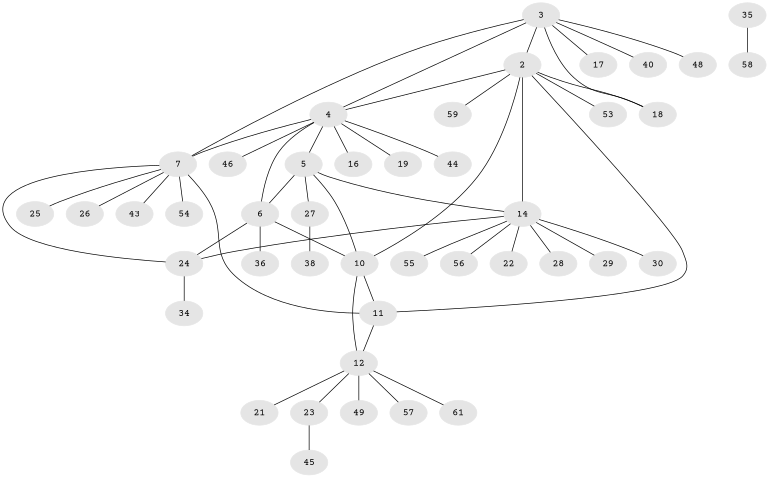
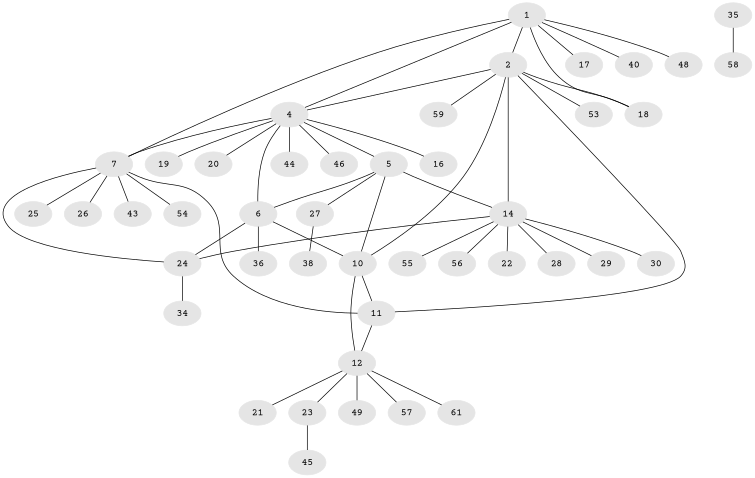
  graph {
    fontname="Courier Prime"
    node [color=gray90 fontname="Courier Prime" style=filled]
    edge [fontname="Courier Prime"]
-   1 [super="+3" label=3]
+   1 [super="+3"]
    2 [super="+13"]
    4 [super="+8"]
    7 [super="+9"]
    17 [super="+33"]
    18
    40 [super="+52"]
    48
    10 [super="+42"]
    11
    14 [super="+15"]
    53
    59
    5 [super="+37"]
    6 [super="+32"]
    16
    19
+   20
    44
    46
    24 [super="+31"]
    25
    26
    43
    54
    12 [super="+41"]
    22
    28
    29
    30 [super="+60"]
    55
    56
    27 [super="+50"]
    36
    38
    34 [super="+39"]
    35
    58
    21
    23
    49
    57
    61
    45 [super="+47"]
    1 -- 2 [weight=2]
    1 -- 4
    1 -- 7
    1 -- 17
    1 -- 18
    1 -- 40
    1 -- 48
    2 -- 4
    2 -- 18
    2 -- 10
    2 -- 11
    2 -- 14 [weight=2]
    2 -- 53
    2 -- 59
    4 -- 7 [weight=2]
    4 -- 5
    4 -- 6
    4 -- 16
    4 -- 19
+   4 -- 20
    4 -- 44
    4 -- 46
    7 -- 11
    7 -- 24
    7 -- 25
    7 -- 26
    7 -- 43
    7 -- 54
    10 -- 11
    10 -- 12
    11 -- 12
    14 -- 24
    14 -- 22
    14 -- 28
    14 -- 29
    14 -- 30
    14 -- 55
    14 -- 56
    5 -- 10
    5 -- 14
    5 -- 6
    5 -- 27
    6 -- 10
    6 -- 24
    6 -- 36
    24 -- 34
    12 -- 21
    12 -- 23
    12 -- 49
    12 -- 57
    12 -- 61
    27 -- 38
    35 -- 58
    23 -- 45
  }
